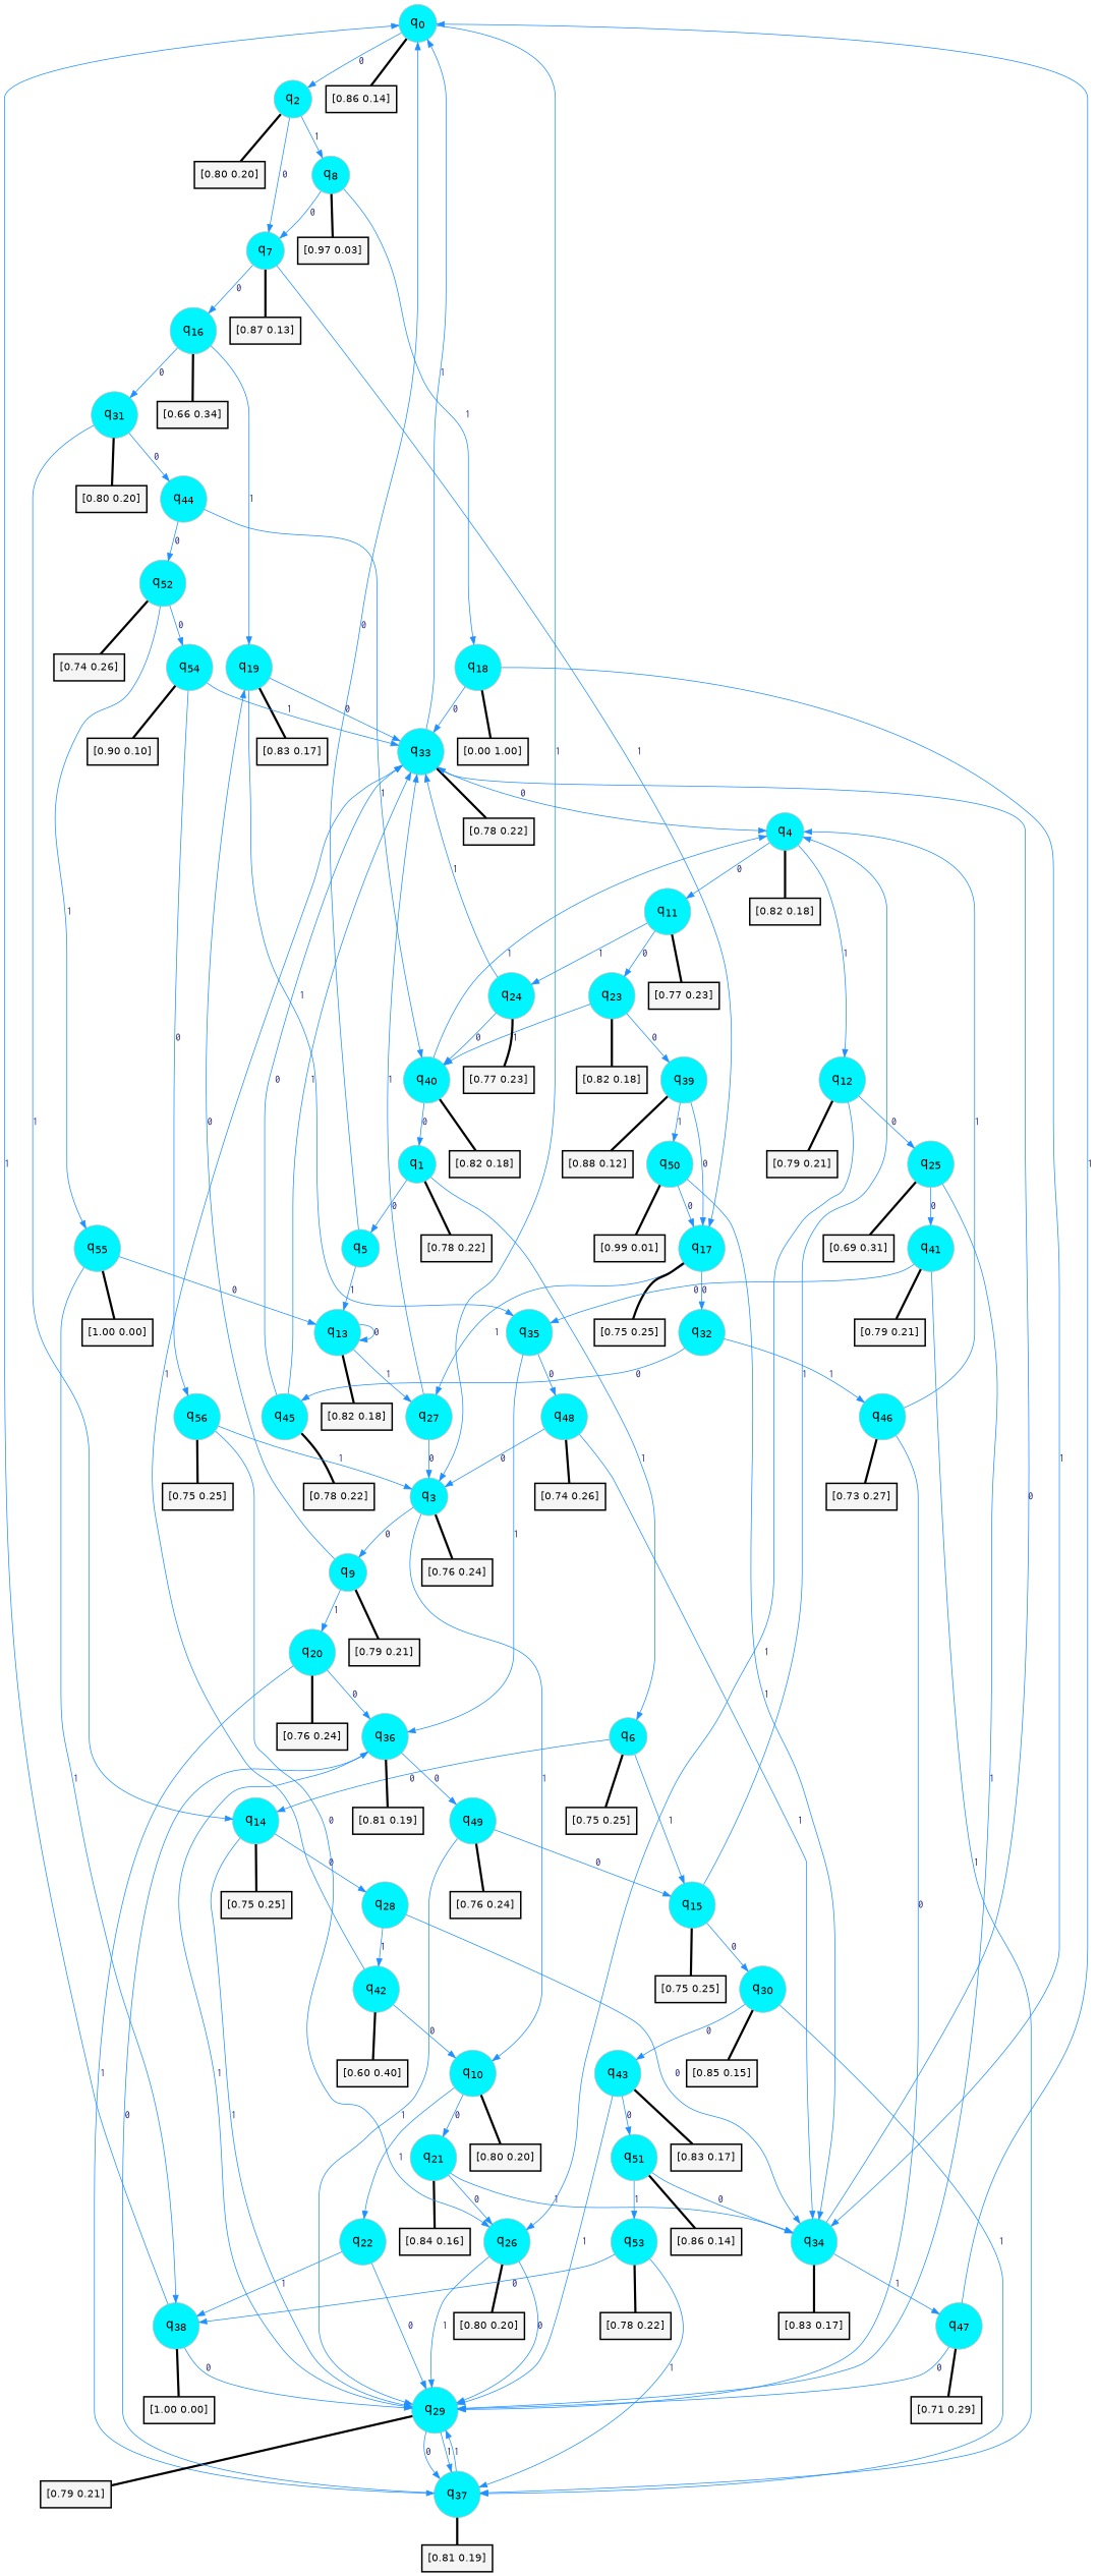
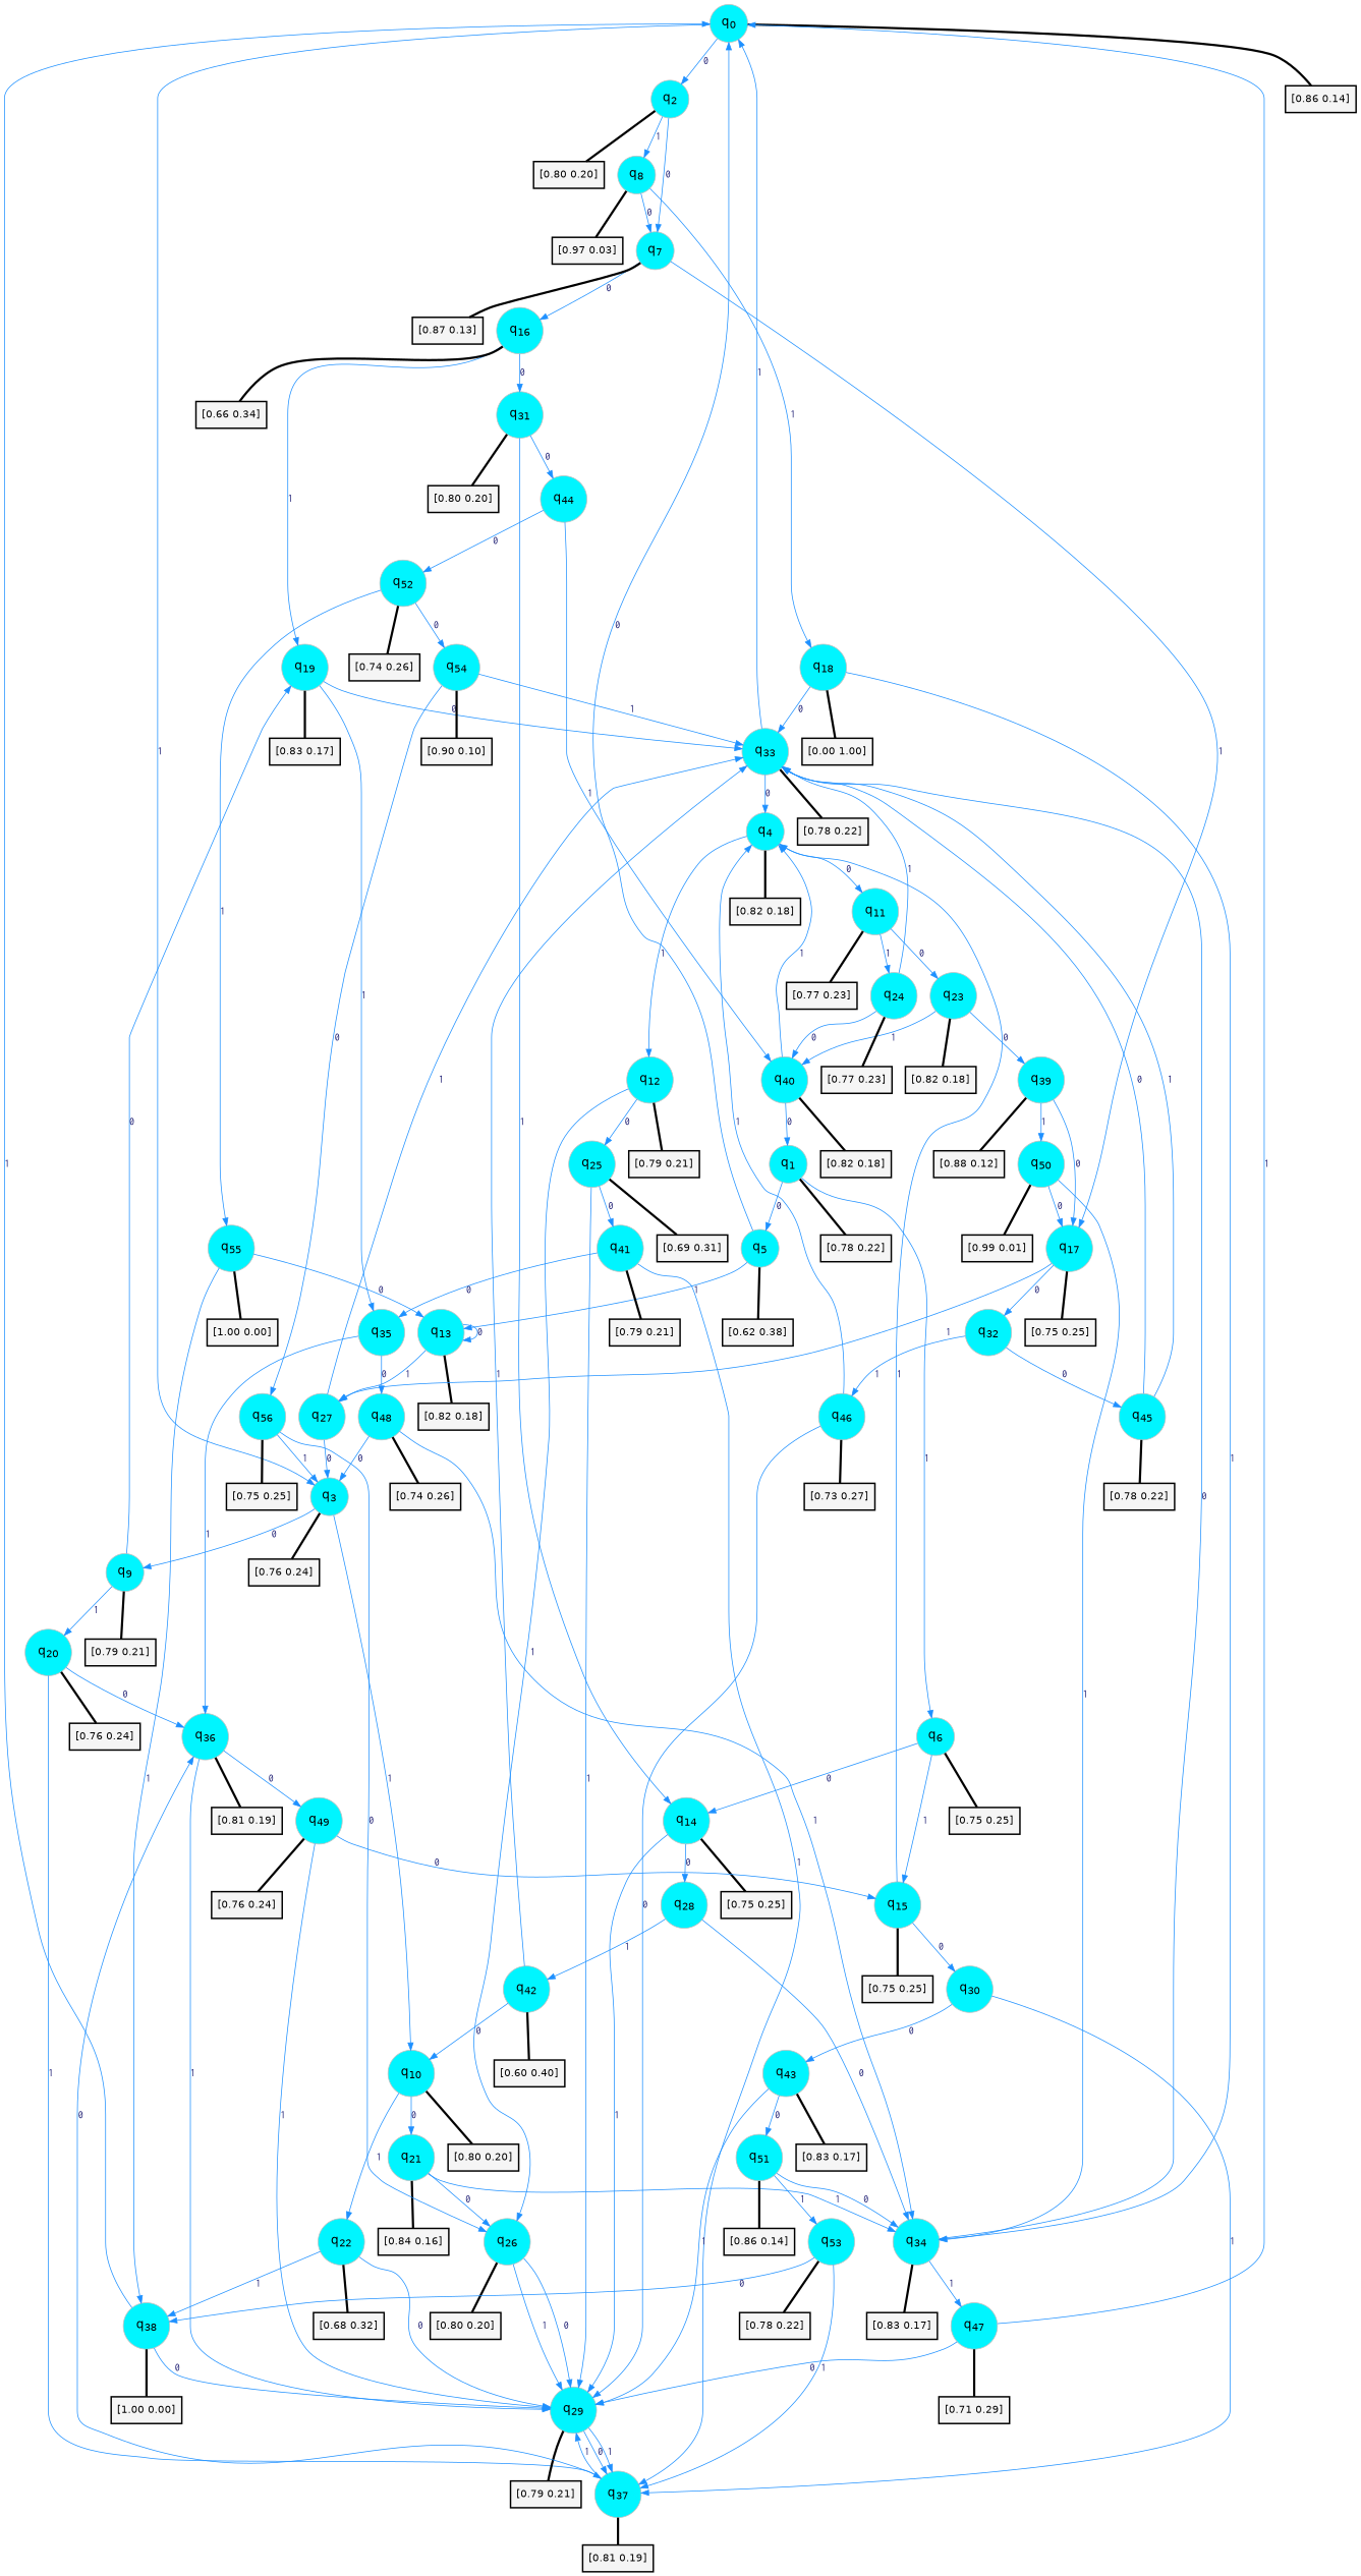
  digraph {
    rankdir=TD
    node [color=gray fillcolor=turquoise1 fontcolor=black fontname=Helvetica fontsize=16 fontweight=bold shape=circle style=filled]
    edge [arrowsize=1 color=dodgerblue1 fontcolor=midnightblue fontname=courier fontweight=bold penwidth=1 style=solid weight=20]
    n1 [label=<q<SUB>0</SUB>>]
    n2 [label=<q<SUB>2</SUB>>]
    n3 [label=<q<SUB>3</SUB>>]
    n4 [color=black fillcolor=whitesmoke fontsize=14 label="[0.86 0.14]" penwidth=2 shape=box]
    n5 [label=<q<SUB>7</SUB>>]
    n6 [label=<q<SUB>8</SUB>>]
    n7 [color=black fillcolor=whitesmoke fontsize=14 label="[0.80 0.20]" penwidth=2 shape=box]
    n8 [label=<q<SUB>9</SUB>>]
    n9 [label=<q<SUB>10</SUB>>]
    n10 [color=black fillcolor=whitesmoke fontsize=14 label="[0.76 0.24]" penwidth=2 shape=box]
    n11 [label=<q<SUB>1</SUB>>]
    n12 [label=<q<SUB>5</SUB>>]
    n13 [label=<q<SUB>6</SUB>>]
    n14 [color=black fillcolor=whitesmoke fontsize=14 label="[0.78 0.22]" penwidth=2 shape=box]
    n15 [label=<q<SUB>13</SUB>>]
+   n16 [color=black fillcolor=whitesmoke fontsize=14 label="[0.62 0.38]" penwidth=2 shape=box]
    n17 [label=<q<SUB>14</SUB>>]
    n18 [label=<q<SUB>15</SUB>>]
    n19 [color=black fillcolor=whitesmoke fontsize=14 label="[0.75 0.25]" penwidth=2 shape=box]
    n20 [label=<q<SUB>16</SUB>>]
    n21 [label=<q<SUB>17</SUB>>]
    n22 [color=black fillcolor=whitesmoke fontsize=14 label="[0.87 0.13]" penwidth=2 shape=box]
    n23 [label=<q<SUB>18</SUB>>]
    n24 [color=black fillcolor=whitesmoke fontsize=14 label="[0.97 0.03]" penwidth=2 shape=box]
    n25 [label=<q<SUB>19</SUB>>]
    n26 [label=<q<SUB>20</SUB>>]
    n27 [color=black fillcolor=whitesmoke fontsize=14 label="[0.79 0.21]" penwidth=2 shape=box]
    n28 [label=<q<SUB>21</SUB>>]
    n29 [label=<q<SUB>22</SUB>>]
    n30 [color=black fillcolor=whitesmoke fontsize=14 label="[0.80 0.20]" penwidth=2 shape=box]
    n31 [label=<q<SUB>4</SUB>>]
    n32 [label=<q<SUB>11</SUB>>]
    n33 [label=<q<SUB>12</SUB>>]
    n34 [color=black fillcolor=whitesmoke fontsize=14 label="[0.82 0.18]" penwidth=2 shape=box]
    n35 [label=<q<SUB>23</SUB>>]
    n36 [label=<q<SUB>24</SUB>>]
    n37 [color=black fillcolor=whitesmoke fontsize=14 label="[0.77 0.23]" penwidth=2 shape=box]
    n38 [label=<q<SUB>25</SUB>>]
    n39 [label=<q<SUB>26</SUB>>]
    n40 [color=black fillcolor=whitesmoke fontsize=14 label="[0.79 0.21]" penwidth=2 shape=box]
    n41 [label=<q<SUB>27</SUB>>]
    n42 [color=black fillcolor=whitesmoke fontsize=14 label="[0.82 0.18]" penwidth=2 shape=box]
    n43 [label=<q<SUB>28</SUB>>]
    n44 [label=<q<SUB>29</SUB>>]
    n45 [color=black fillcolor=whitesmoke fontsize=14 label="[0.75 0.25]" penwidth=2 shape=box]
    n46 [label=<q<SUB>30</SUB>>]
    n47 [color=black fillcolor=whitesmoke fontsize=14 label="[0.75 0.25]" penwidth=2 shape=box]
    n48 [label=<q<SUB>31</SUB>>]
    n49 [color=black fillcolor=whitesmoke fontsize=14 label="[0.66 0.34]" penwidth=2 shape=box]
    n50 [label=<q<SUB>32</SUB>>]
    n51 [color=black fillcolor=whitesmoke fontsize=14 label="[0.75 0.25]" penwidth=2 shape=box]
    n52 [label=<q<SUB>33</SUB>>]
    n53 [label=<q<SUB>34</SUB>>]
    n54 [color=black fillcolor=whitesmoke fontsize=14 label="[0.00 1.00]" penwidth=2 shape=box]
    n55 [label=<q<SUB>35</SUB>>]
    n56 [color=black fillcolor=whitesmoke fontsize=14 label="[0.83 0.17]" penwidth=2 shape=box]
    n57 [label=<q<SUB>36</SUB>>]
    n58 [label=<q<SUB>37</SUB>>]
    n59 [color=black fillcolor=whitesmoke fontsize=14 label="[0.76 0.24]" penwidth=2 shape=box]
    n60 [color=black fillcolor=whitesmoke fontsize=14 label="[0.84 0.16]" penwidth=2 shape=box]
    n61 [label=<q<SUB>38</SUB>>]
+   n62 [color=black fillcolor=whitesmoke fontsize=14 label="[0.68 0.32]" penwidth=2 shape=box]
    n63 [label=<q<SUB>39</SUB>>]
    n64 [label=<q<SUB>40</SUB>>]
    n65 [color=black fillcolor=whitesmoke fontsize=14 label="[0.82 0.18]" penwidth=2 shape=box]
    n66 [color=black fillcolor=whitesmoke fontsize=14 label="[0.77 0.23]" penwidth=2 shape=box]
    n67 [label=<q<SUB>41</SUB>>]
    n68 [color=black fillcolor=whitesmoke fontsize=14 label="[0.69 0.31]" penwidth=2 shape=box]
    n69 [color=black fillcolor=whitesmoke fontsize=14 label="[0.80 0.20]" penwidth=2 shape=box]
    n70 [label=<q<SUB>42</SUB>>]
    n71 [color=black fillcolor=whitesmoke fontsize=14 label="[0.79 0.21]" penwidth=2 shape=box]
    n72 [label=<q<SUB>43</SUB>>]
-   n73 [color=black fillcolor=whitesmoke fontsize=14 label="[0.85 0.15]" penwidth=2 shape=box]
    n74 [label=<q<SUB>44</SUB>>]
    n75 [color=black fillcolor=whitesmoke fontsize=14 label="[0.80 0.20]" penwidth=2 shape=box]
    n76 [label=<q<SUB>45</SUB>>]
    n77 [label=<q<SUB>46</SUB>>]
    n78 [color=black fillcolor=whitesmoke fontsize=14 label="[0.78 0.22]" penwidth=2 shape=box]
    n79 [label=<q<SUB>47</SUB>>]
    n80 [color=black fillcolor=whitesmoke fontsize=14 label="[0.83 0.17]" penwidth=2 shape=box]
    n81 [label=<q<SUB>48</SUB>>]
    n82 [label=<q<SUB>49</SUB>>]
    n83 [color=black fillcolor=whitesmoke fontsize=14 label="[0.81 0.19]" penwidth=2 shape=box]
    n84 [color=black fillcolor=whitesmoke fontsize=14 label="[0.81 0.19]" penwidth=2 shape=box]
    n85 [color=black fillcolor=whitesmoke fontsize=14 label="[1.00 0.00]" penwidth=2 shape=box]
    n86 [label=<q<SUB>50</SUB>>]
    n87 [color=black fillcolor=whitesmoke fontsize=14 label="[0.88 0.12]" penwidth=2 shape=box]
    n88 [color=black fillcolor=whitesmoke fontsize=14 label="[0.82 0.18]" penwidth=2 shape=box]
    n89 [color=black fillcolor=whitesmoke fontsize=14 label="[0.79 0.21]" penwidth=2 shape=box]
    n90 [color=black fillcolor=whitesmoke fontsize=14 label="[0.60 0.40]" penwidth=2 shape=box]
    n91 [label=<q<SUB>51</SUB>>]
    n92 [color=black fillcolor=whitesmoke fontsize=14 label="[0.83 0.17]" penwidth=2 shape=box]
    n93 [label=<q<SUB>52</SUB>>]
    n94 [color=black fillcolor=whitesmoke fontsize=14 label="[0.78 0.22]" penwidth=2 shape=box]
    n95 [color=black fillcolor=whitesmoke fontsize=14 label="[0.73 0.27]" penwidth=2 shape=box]
    n96 [color=black fillcolor=whitesmoke fontsize=14 label="[0.71 0.29]" penwidth=2 shape=box]
    n97 [color=black fillcolor=whitesmoke fontsize=14 label="[0.74 0.26]" penwidth=2 shape=box]
    n98 [color=black fillcolor=whitesmoke fontsize=14 label="[0.76 0.24]" penwidth=2 shape=box]
    n99 [color=black fillcolor=whitesmoke fontsize=14 label="[0.99 0.01]" penwidth=2 shape=box]
    n100 [label=<q<SUB>53</SUB>>]
    n101 [color=black fillcolor=whitesmoke fontsize=14 label="[0.86 0.14]" penwidth=2 shape=box]
    n102 [label=<q<SUB>54</SUB>>]
    n103 [label=<q<SUB>55</SUB>>]
    n104 [color=black fillcolor=whitesmoke fontsize=14 label="[0.74 0.26]" penwidth=2 shape=box]
    n105 [color=black fillcolor=whitesmoke fontsize=14 label="[0.78 0.22]" penwidth=2 shape=box]
    n106 [label=<q<SUB>56</SUB>>]
    n107 [color=black fillcolor=whitesmoke fontsize=14 label="[0.90 0.10]" penwidth=2 shape=box]
    n108 [color=black fillcolor=whitesmoke fontsize=14 label="[1.00 0.00]" penwidth=2 shape=box]
    n109 [color=black fillcolor=whitesmoke fontsize=14 label="[0.75 0.25]" penwidth=2 shape=box]
    n1 -> n2 [label=0]
    n1 -> n3 [label=1]
    n1 -> n4 [arrowhead=none color=black penwidth=3]
    n2 -> n5 [label=0]
    n2 -> n6 [label=1]
    n2 -> n7 [arrowhead=none color=black penwidth=3]
    n3 -> n8 [label=0]
    n3 -> n9 [label=1]
    n3 -> n10 [arrowhead=none color=black penwidth=3]
    n5 -> n20 [label=0]
    n5 -> n21 [label=1]
    n5 -> n22 [arrowhead=none color=black penwidth=3]
    n6 -> n5 [label=0]
    n6 -> n23 [label=1]
    n6 -> n24 [arrowhead=none color=black penwidth=3]
    n8 -> n25 [label=0]
    n8 -> n26 [label=1]
    n8 -> n27 [arrowhead=none color=black penwidth=3]
    n9 -> n28 [label=0]
    n9 -> n29 [label=1]
    n9 -> n30 [arrowhead=none color=black penwidth=3]
    n11 -> n12 [label=0]
    n11 -> n13 [label=1]
    n11 -> n14 [arrowhead=none color=black penwidth=3]
    n12 -> n1 [label=0]
    n12 -> n15 [label=1]
+   n12 -> n16 [arrowhead=none color=black penwidth=3]
    n13 -> n17 [label=0]
    n13 -> n18 [label=1]
    n13 -> n19 [arrowhead=none color=black penwidth=3]
    n15 -> n15 [label=0]
    n15 -> n41 [label=1]
    n15 -> n42 [arrowhead=none color=black penwidth=3]
    n17 -> n43 [label=0]
    n17 -> n44 [label=1]
    n17 -> n45 [arrowhead=none color=black penwidth=3]
    n18 -> n31 [label=1]
    n18 -> n46 [label=0]
    n18 -> n47 [arrowhead=none color=black penwidth=3]
    n20 -> n25 [label=1]
    n20 -> n48 [label=0]
    n20 -> n49 [arrowhead=none color=black penwidth=3]
    n21 -> n41 [label=1]
    n21 -> n50 [label=0]
    n21 -> n51 [arrowhead=none color=black penwidth=3]
    n23 -> n52 [label=0]
    n23 -> n53 [label=1]
    n23 -> n54 [arrowhead=none color=black penwidth=3]
    n25 -> n52 [label=0]
    n25 -> n55 [label=1]
    n25 -> n56 [arrowhead=none color=black penwidth=3]
    n26 -> n57 [label=0]
    n26 -> n58 [label=1]
    n26 -> n59 [arrowhead=none color=black penwidth=3]
    n28 -> n39 [label=0]
    n28 -> n53 [label=1]
    n28 -> n60 [arrowhead=none color=black penwidth=3]
    n29 -> n44 [label=0]
    n29 -> n61 [label=1]
+   n29 -> n62 [arrowhead=none color=black penwidth=3]
    n31 -> n32 [label=0]
    n31 -> n33 [label=1]
    n31 -> n34 [arrowhead=none color=black penwidth=3]
    n32 -> n35 [label=0]
    n32 -> n36 [label=1]
    n32 -> n37 [arrowhead=none color=black penwidth=3]
    n33 -> n38 [label=0]
    n33 -> n39 [label=1]
    n33 -> n40 [arrowhead=none color=black penwidth=3]
    n35 -> n63 [label=0]
    n35 -> n64 [label=1]
    n35 -> n65 [arrowhead=none color=black penwidth=3]
    n36 -> n52 [label=1]
    n36 -> n64 [label=0]
    n36 -> n66 [arrowhead=none color=black penwidth=3]
    n38 -> n44 [label=1]
    n38 -> n67 [label=0]
    n38 -> n68 [arrowhead=none color=black penwidth=3]
    n39 -> n44 [label=0]
    n39 -> n44 [label=1]
    n39 -> n69 [arrowhead=none color=black penwidth=3]
    n41 -> n3 [label=0]
    n41 -> n52 [label=1]
    n43 -> n53 [label=0]
    n43 -> n70 [label=1]
    n44 -> n58 [label=0]
    n44 -> n58 [label=1]
    n44 -> n71 [arrowhead=none color=black penwidth=3]
    n46 -> n58 [label=1]
    n46 -> n72 [label=0]
-   n46 -> n73 [arrowhead=none color=black penwidth=3]
    n48 -> n17 [label=1]
    n48 -> n74 [label=0]
    n48 -> n75 [arrowhead=none color=black penwidth=3]
    n50 -> n76 [label=0]
    n50 -> n77 [label=1]
    n52 -> n1 [label=1]
    n52 -> n31 [label=0]
    n52 -> n78 [arrowhead=none color=black penwidth=3]
    n53 -> n52 [label=0]
    n53 -> n79 [label=1]
    n53 -> n80 [arrowhead=none color=black penwidth=3]
    n55 -> n57 [label=1]
    n55 -> n81 [label=0]
    n57 -> n44 [label=1]
    n57 -> n82 [label=0]
    n57 -> n83 [arrowhead=none color=black penwidth=3]
    n58 -> n44 [label=1]
    n58 -> n57 [label=0]
    n58 -> n84 [arrowhead=none color=black penwidth=3]
    n61 -> n1 [label=1]
    n61 -> n44 [label=0]
    n61 -> n85 [arrowhead=none color=black penwidth=3]
    n63 -> n21 [label=0]
    n63 -> n86 [label=1]
    n63 -> n87 [arrowhead=none color=black penwidth=3]
    n64 -> n11 [label=0]
    n64 -> n31 [label=1]
    n64 -> n88 [arrowhead=none color=black penwidth=3]
    n67 -> n55 [label=0]
    n67 -> n58 [label=1]
    n67 -> n89 [arrowhead=none color=black penwidth=3]
    n70 -> n9 [label=0]
    n70 -> n52 [label=1]
    n70 -> n90 [arrowhead=none color=black penwidth=3]
    n72 -> n44 [label=1]
    n72 -> n91 [label=0]
    n72 -> n92 [arrowhead=none color=black penwidth=3]
    n74 -> n64 [label=1]
    n74 -> n93 [label=0]
    n76 -> n52 [label=0]
    n76 -> n52 [label=1]
    n76 -> n94 [arrowhead=none color=black penwidth=3]
    n77 -> n31 [label=1]
    n77 -> n44 [label=0]
    n77 -> n95 [arrowhead=none color=black penwidth=3]
    n79 -> n1 [label=1]
    n79 -> n44 [label=0]
    n79 -> n96 [arrowhead=none color=black penwidth=3]
    n81 -> n3 [label=0]
    n81 -> n53 [label=1]
    n81 -> n97 [arrowhead=none color=black penwidth=3]
    n82 -> n18 [label=0]
    n82 -> n44 [label=1]
    n82 -> n98 [arrowhead=none color=black penwidth=3]
    n86 -> n21 [label=0]
    n86 -> n53 [label=1]
    n86 -> n99 [arrowhead=none color=black penwidth=3]
    n91 -> n53 [label=0]
    n91 -> n100 [label=1]
    n91 -> n101 [arrowhead=none color=black penwidth=3]
    n93 -> n102 [label=0]
    n93 -> n103 [label=1]
    n93 -> n104 [arrowhead=none color=black penwidth=3]
    n100 -> n58 [label=1]
    n100 -> n61 [label=0]
    n100 -> n105 [arrowhead=none color=black penwidth=3]
    n102 -> n52 [label=1]
    n102 -> n106 [label=0]
    n102 -> n107 [arrowhead=none color=black penwidth=3]
    n103 -> n15 [label=0]
    n103 -> n61 [label=1]
    n103 -> n108 [arrowhead=none color=black penwidth=3]
    n106 -> n3 [label=1]
    n106 -> n39 [label=0]
    n106 -> n109 [arrowhead=none color=black penwidth=3]
  }
